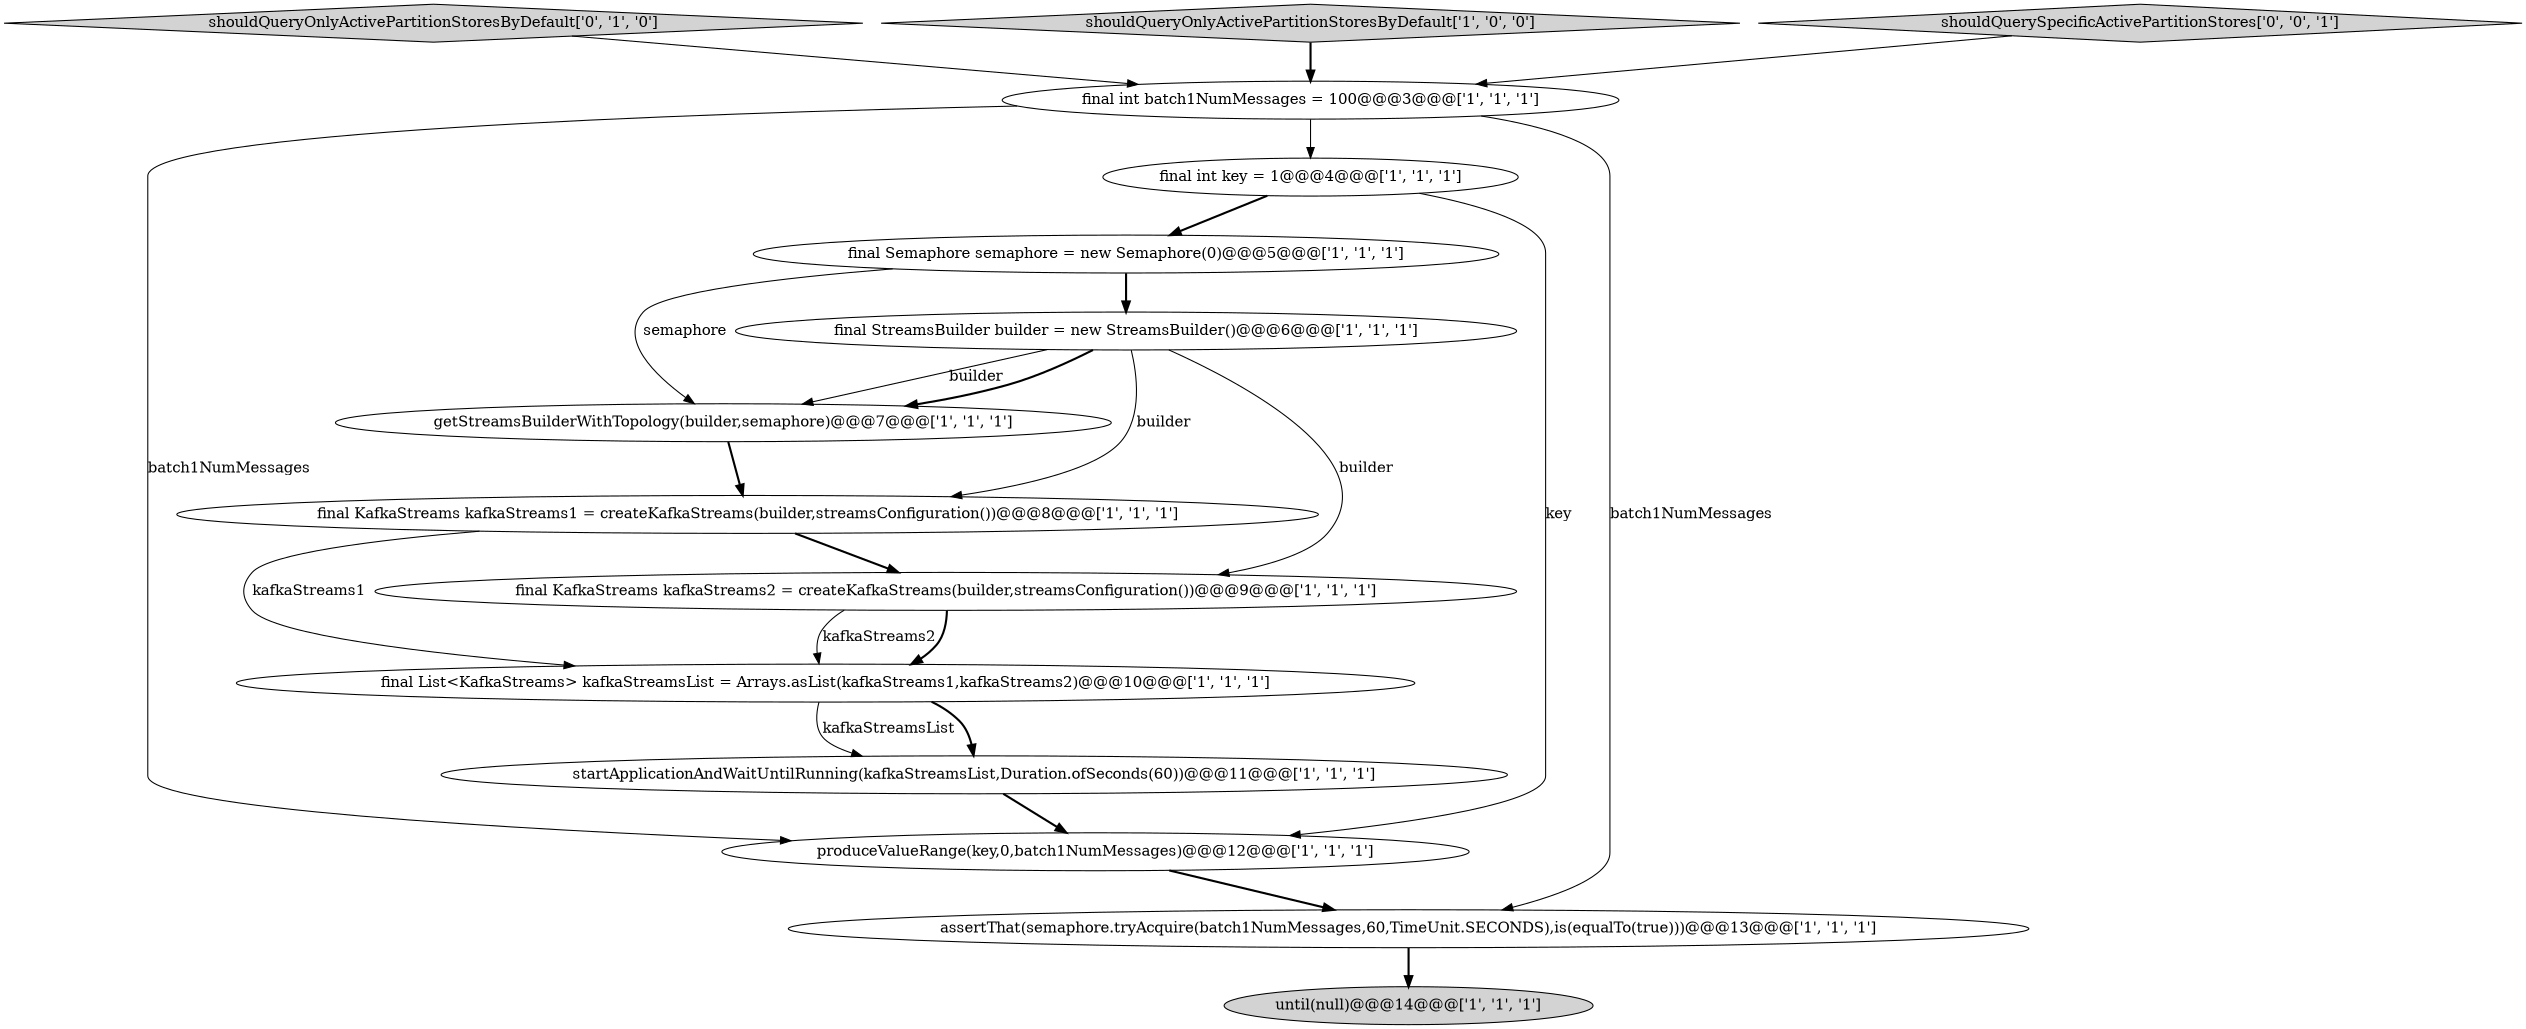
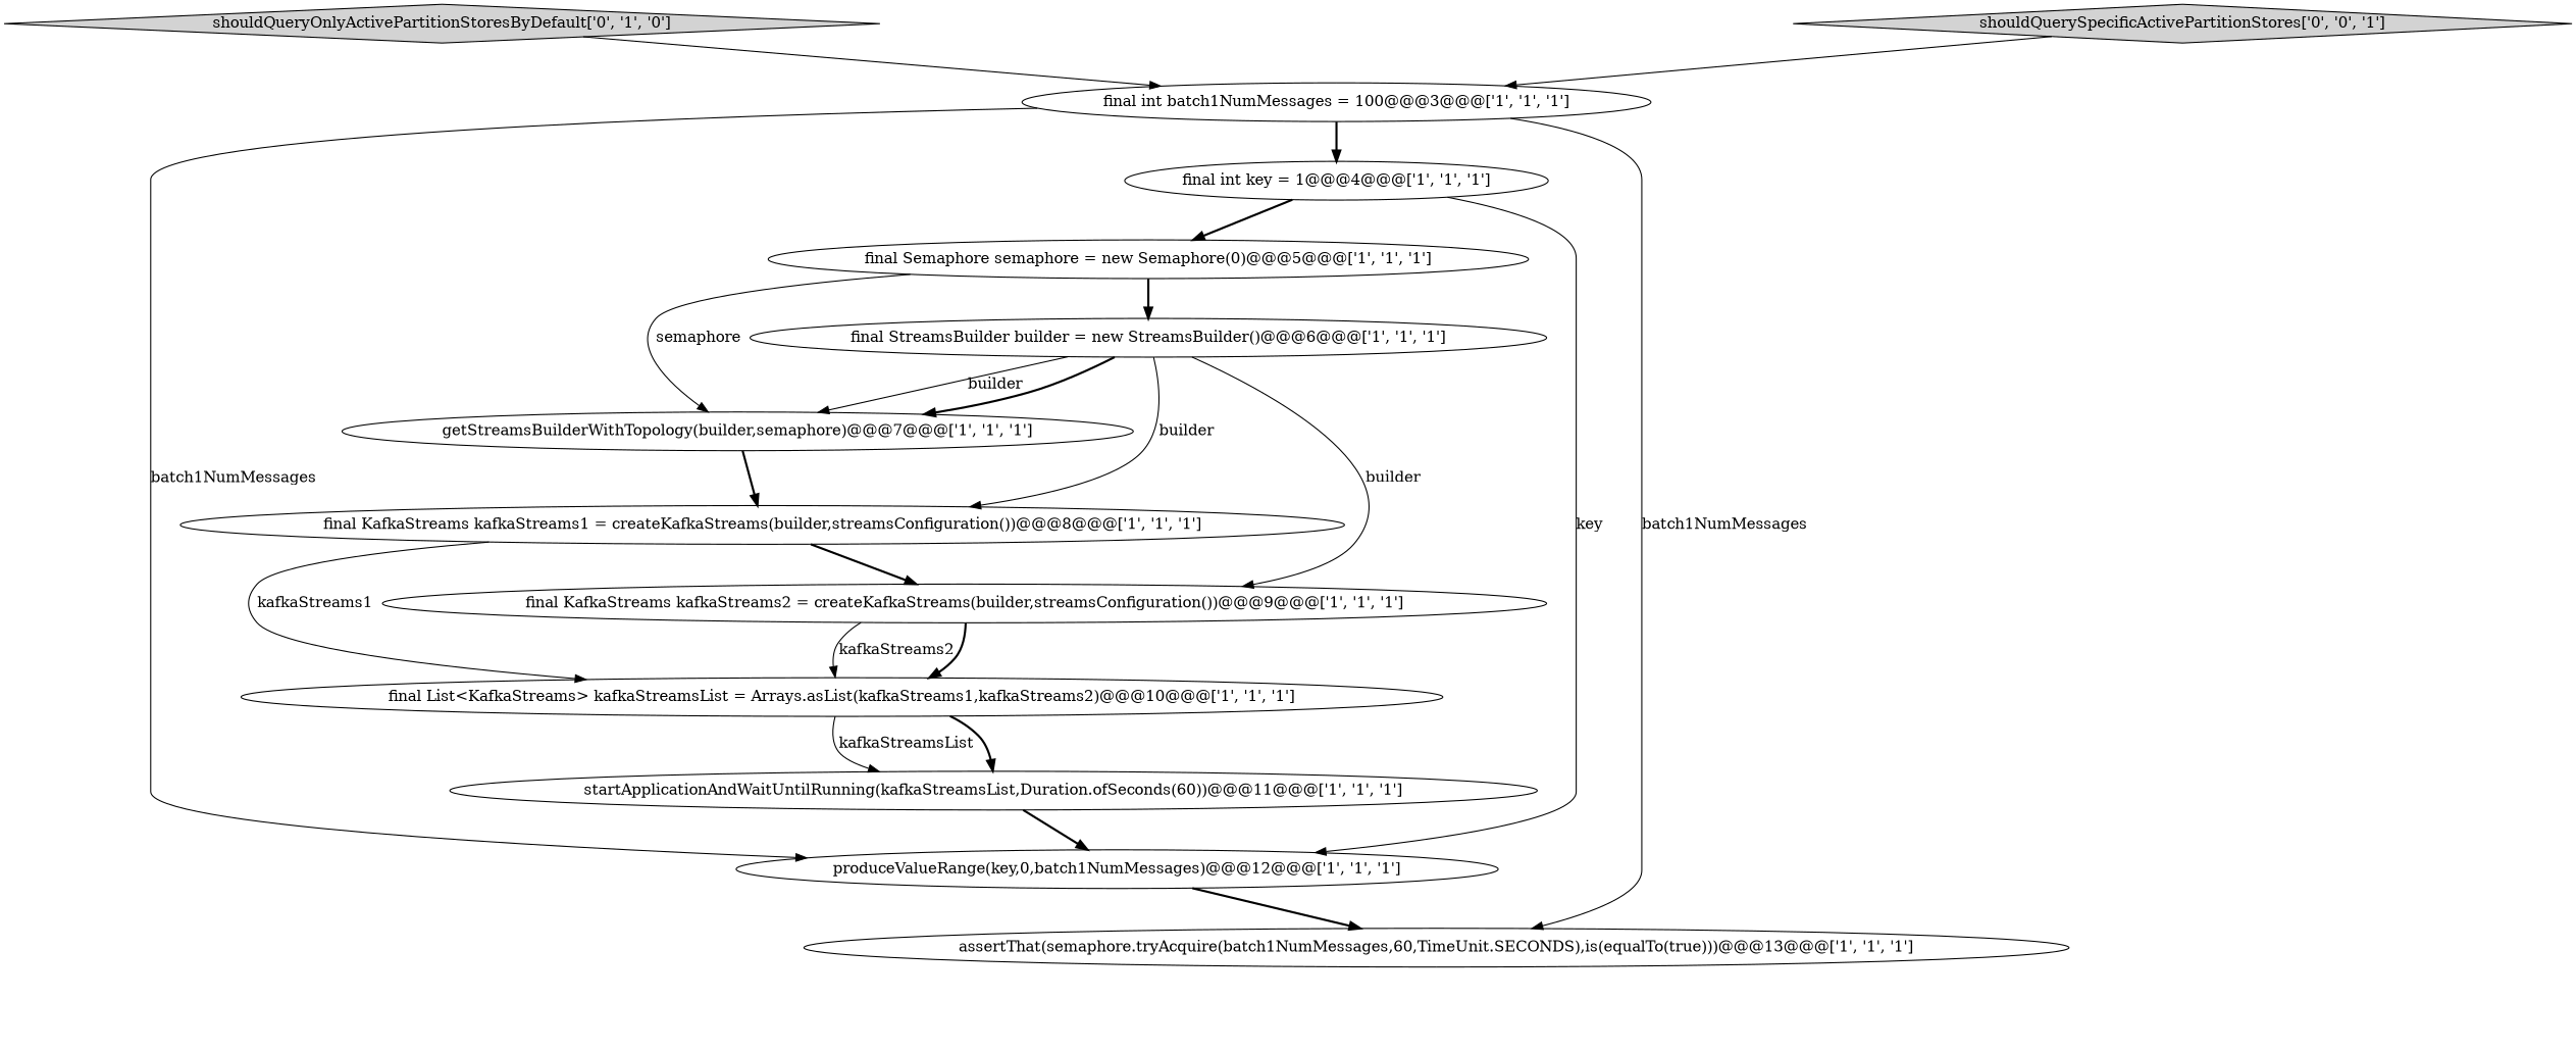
  digraph {
    node [fillcolor=white shape=ellipse style=filled]
    edge [style=solid]
-   n1 [fillcolor=lightgray label="until(null)@@@14@@@['1', '1', '1']"]
    n2 [label="final int key = 1@@@4@@@['1', '1', '1']"]
    n3 [label="produceValueRange(key,0,batch1NumMessages)@@@12@@@['1', '1', '1']"]
    n4 [label="final Semaphore semaphore = new Semaphore(0)@@@5@@@['1', '1', '1']"]
    n5 [label="assertThat(semaphore.tryAcquire(batch1NumMessages,60,TimeUnit.SECONDS),is(equalTo(true)))@@@13@@@['1', '1', '1']"]
    n6 [label="final StreamsBuilder builder = new StreamsBuilder()@@@6@@@['1', '1', '1']"]
    n7 [label="getStreamsBuilderWithTopology(builder,semaphore)@@@7@@@['1', '1', '1']"]
    n8 [label="startApplicationAndWaitUntilRunning(kafkaStreamsList,Duration.ofSeconds(60))@@@11@@@['1', '1', '1']"]
    n9 [fillcolor=lightgray label="shouldQueryOnlyActivePartitionStoresByDefault['0', '1', '0']" shape=diamond]
    n10 [label="final int batch1NumMessages = 100@@@3@@@['1', '1', '1']"]
    n11 [label="final KafkaStreams kafkaStreams2 = createKafkaStreams(builder,streamsConfiguration())@@@9@@@['1', '1', '1']"]
    n12 [label="final KafkaStreams kafkaStreams1 = createKafkaStreams(builder,streamsConfiguration())@@@8@@@['1', '1', '1']"]
    n13 [label="final List<KafkaStreams> kafkaStreamsList = Arrays.asList(kafkaStreams1,kafkaStreams2)@@@10@@@['1', '1', '1']"]
-   n14 [fillcolor=lightgray label="shouldQueryOnlyActivePartitionStoresByDefault['1', '0', '0']" shape=diamond]
    n15 [fillcolor=lightgray label="shouldQuerySpecificActivePartitionStores['0', '0', '1']" shape=diamond]
    n2 -> n3 [label=key]
    n2 -> n4 [style=bold]
    n3 -> n5 [style=bold]
    n4 -> n6 [style=bold]
    n4 -> n7 [label=semaphore]
-   n5 -> n1 [style=bold]
    n6 -> n7 [label=builder]
    n6 -> n7 [style=bold]
    n6 -> n11 [label=builder]
    n6 -> n12 [label=builder]
    n7 -> n12 [style=bold]
    n8 -> n3 [style=bold]
    n9 -> n10
-   n10 -> n2
+   n10 -> n2 [style=bold]
    n10 -> n3 [label=batch1NumMessages]
    n10 -> n5 [label=batch1NumMessages]
    n11 -> n13 [label=kafkaStreams2]
    n11 -> n13 [style=bold]
    n12 -> n11 [style=bold]
    n12 -> n13 [label=kafkaStreams1]
    n13 -> n8 [style=bold]
    n13 -> n8 [label=kafkaStreamsList]
-   n14 -> n10 [style=bold]
    n15 -> n10
  }
